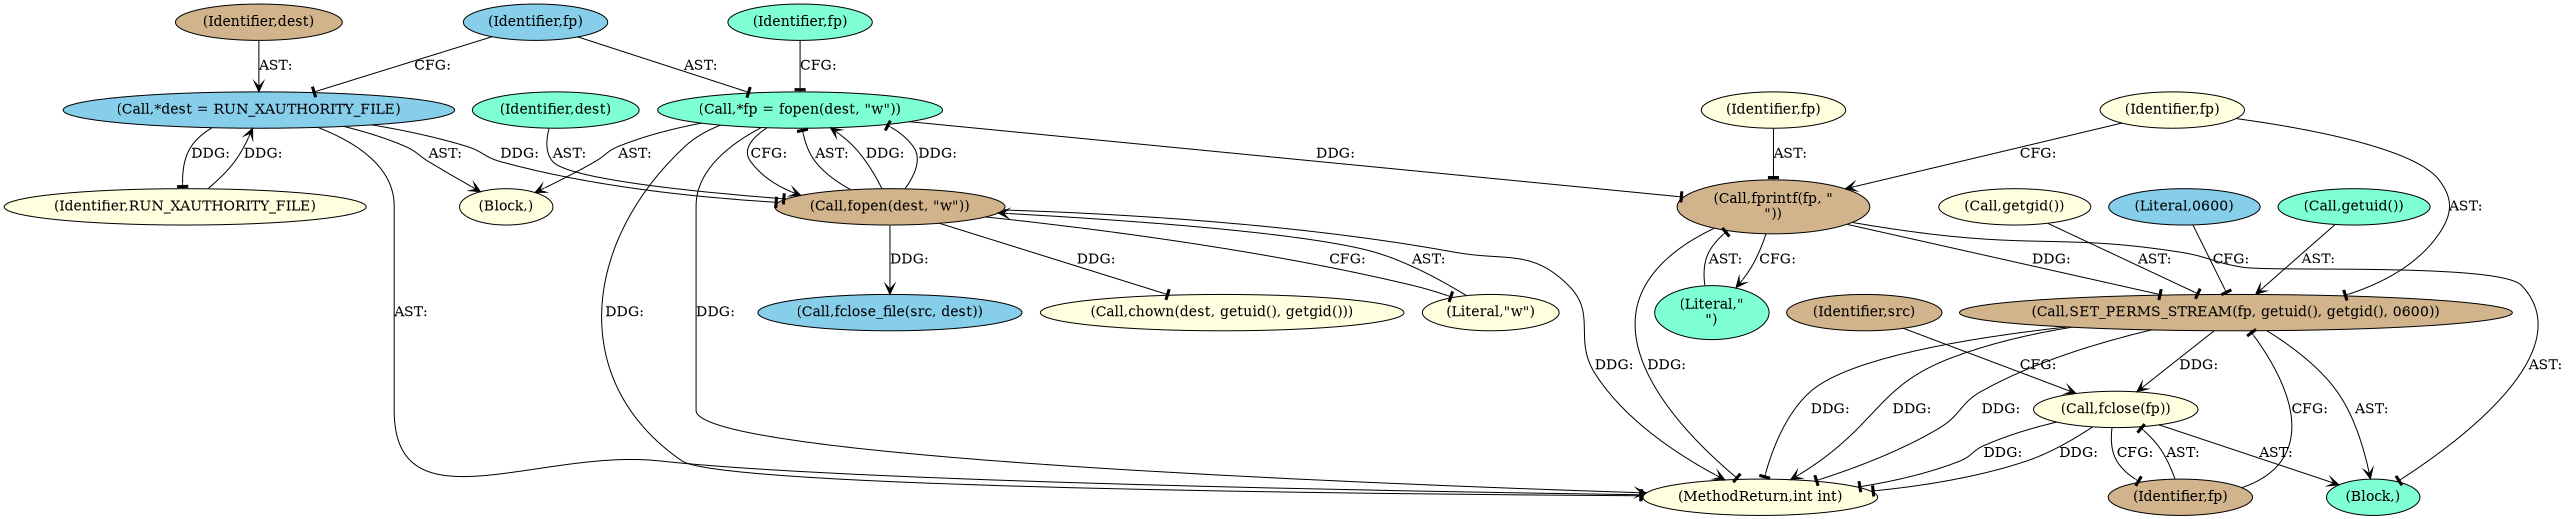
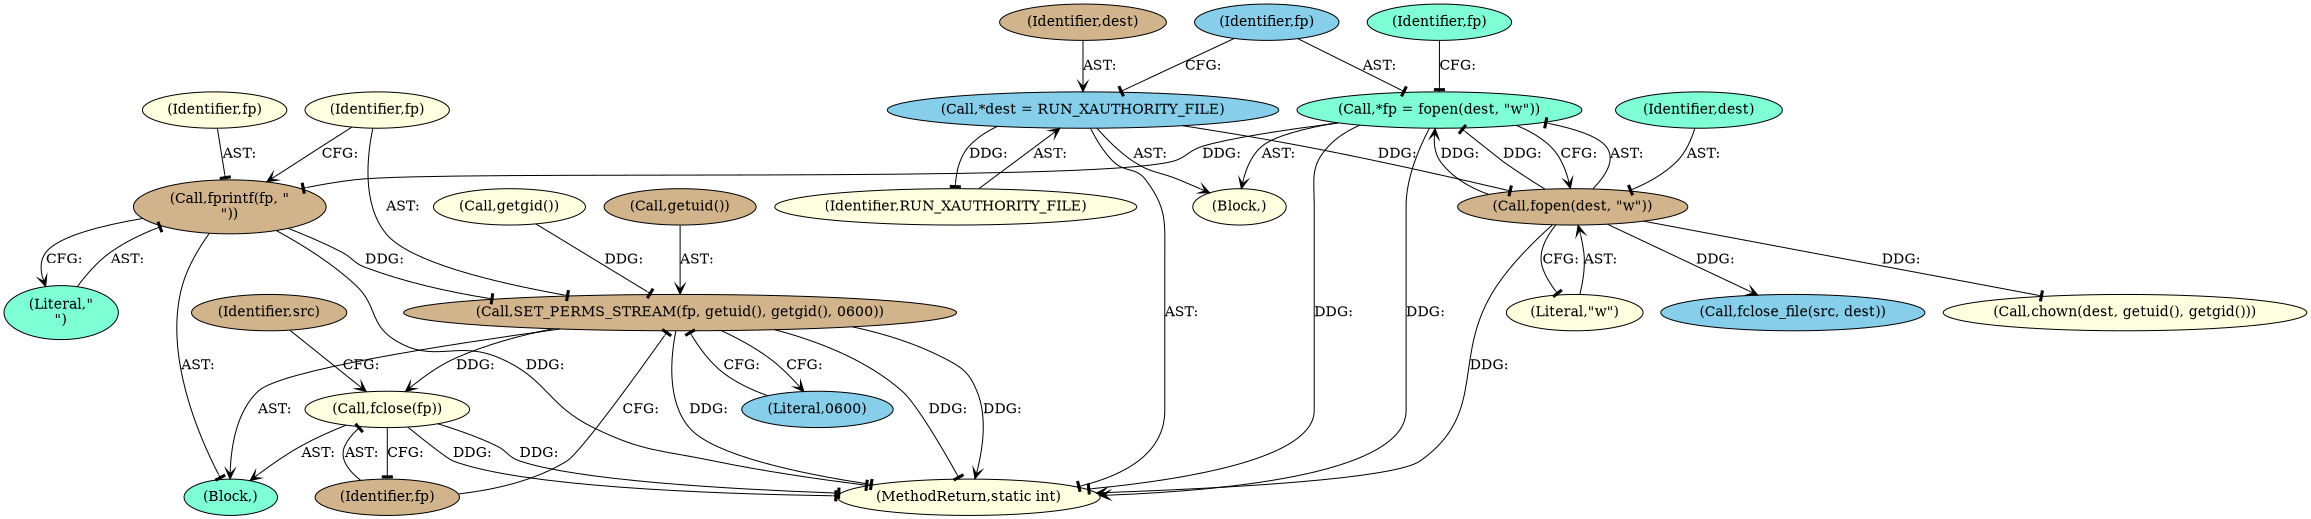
  digraph {
    node [fillcolor=lightyellow style=filled]
    edge [arrowhead=tee]
    n1 [fillcolor=tan label="(Call,fprintf(fp, \"\n\"))"]
    n2 [fillcolor=tan label="(Call,SET_PERMS_STREAM(fp, getuid(), getgid(), 0600))"]
    n3 [fillcolor=aquamarine label="(Block,)"]
-   n4 [label="(MethodReturn,int int)"]
+   n4 [label="(MethodReturn,static int)"]
    n5 [fillcolor=aquamarine label="(Literal,\"\n\")"]
    n6 [label="(Call,fclose(fp))"]
    n7 [fillcolor=skyblue label="(Literal,0600)"]
    n8 [fillcolor=aquamarine label="(Call,*fp = fopen(dest, \"w\"))"]
    n9 [fillcolor=tan label="(Call,fopen(dest, \"w\"))"]
    n10 [label="(Block,)"]
    n11 [label="(Literal,\"w\")"]
    n12 [fillcolor=skyblue label="(Call,fclose_file(src, dest))"]
    n13 [label="(Call,chown(dest, getuid(), getgid()))"]
    n14 [fillcolor=skyblue label="(Call,*dest = RUN_XAUTHORITY_FILE)"]
    n15 [label="(Identifier,RUN_XAUTHORITY_FILE)"]
    n16 [fillcolor=tan label="(Identifier,fp)"]
    n17 [fillcolor=skyblue label="(Identifier,fp)"]
-   n18 [fillcolor=aquamarine label="(Call,getuid())"]
+   n18 [fillcolor=tan label="(Call,getuid())"]
    n19 [label="(Identifier,fp)"]
    n20 [fillcolor=tan label="(Identifier,src)"]
    n21 [label="(Identifier,fp)"]
    n22 [fillcolor=aquamarine label="(Identifier,fp)"]
    n23 [fillcolor=aquamarine label="(Identifier,dest)"]
    n24 [fillcolor=tan label="(Identifier,dest)"]
    n25 [label="(Call,getgid())"]
    n1 -> n2 [label="DDG: "]
    n1 -> n3 [label="AST: "]
    n1 -> n4 [label="DDG: "]
    n1 -> n5 [arrowhead=vee label="CFG: "]
    n2 -> n3 [arrowhead=vee label="AST: "]
    n2 -> n4 [arrowhead=vee label="DDG: "]
    n2 -> n4 [label="DDG: "]
    n2 -> n4 [label="DDG: "]
    n2 -> n6 [arrowhead=vee label="DDG: "]
+   n2 -> n7 [arrowhead=vee label="CFG: "]
    n5 -> n1 [label="AST: "]
    n6 -> n3 [arrowhead=vee label="AST: "]
    n6 -> n4 [label="DDG: "]
    n6 -> n4 [label="DDG: "]
    n6 -> n16 [label="CFG: "]
    n7 -> n2 [label="CFG: "]
    n8 -> n1 [label="DDG: "]
    n8 -> n4 [label="DDG: "]
    n8 -> n4 [arrowhead=vee label="DDG: "]
    n8 -> n9 [arrowhead=vee label="CFG: "]
    n8 -> n10 [arrowhead=vee label="AST: "]
    n9 -> n4 [arrowhead=vee label="DDG: "]
    n9 -> n8 [label="AST: "]
    n9 -> n8 [arrowhead=vee label="DDG: "]
    n9 -> n8 [label="DDG: "]
    n9 -> n11 [label="CFG: "]
    n9 -> n12 [arrowhead=vee label="DDG: "]
    n9 -> n13 [label="DDG: "]
    n11 -> n9 [arrowhead=vee label="AST: "]
    n14 -> n4 [label="AST: "]
    n14 -> n9 [label="DDG: "]
    n14 -> n10 [arrowhead=vee label="AST: "]
    n14 -> n15 [label="DDG: "]
-   n15 -> n14 [arrowhead=vee label="DDG: "]
+   n15 -> n14 [arrowhead=vee label="AST: "]
    n16 -> n2 [label="CFG: "]
    n16 -> n6 [label="AST: "]
    n17 -> n8 [label="AST: "]
    n17 -> n14 [label="CFG: "]
    n18 -> n2 [arrowhead=vee label="AST: "]
    n19 -> n1 [arrowhead=vee label="CFG: "]
    n19 -> n2 [label="AST: "]
    n20 -> n6 [arrowhead=vee label="CFG: "]
    n21 -> n1 [label="AST: "]
    n22 -> n8 [label="CFG: "]
    n23 -> n9 [label="AST: "]
    n24 -> n14 [arrowhead=vee label="AST: "]
-   n25 -> n2 [label="AST: "]
+   n25 -> n2 [label="DDG: "]
  }
